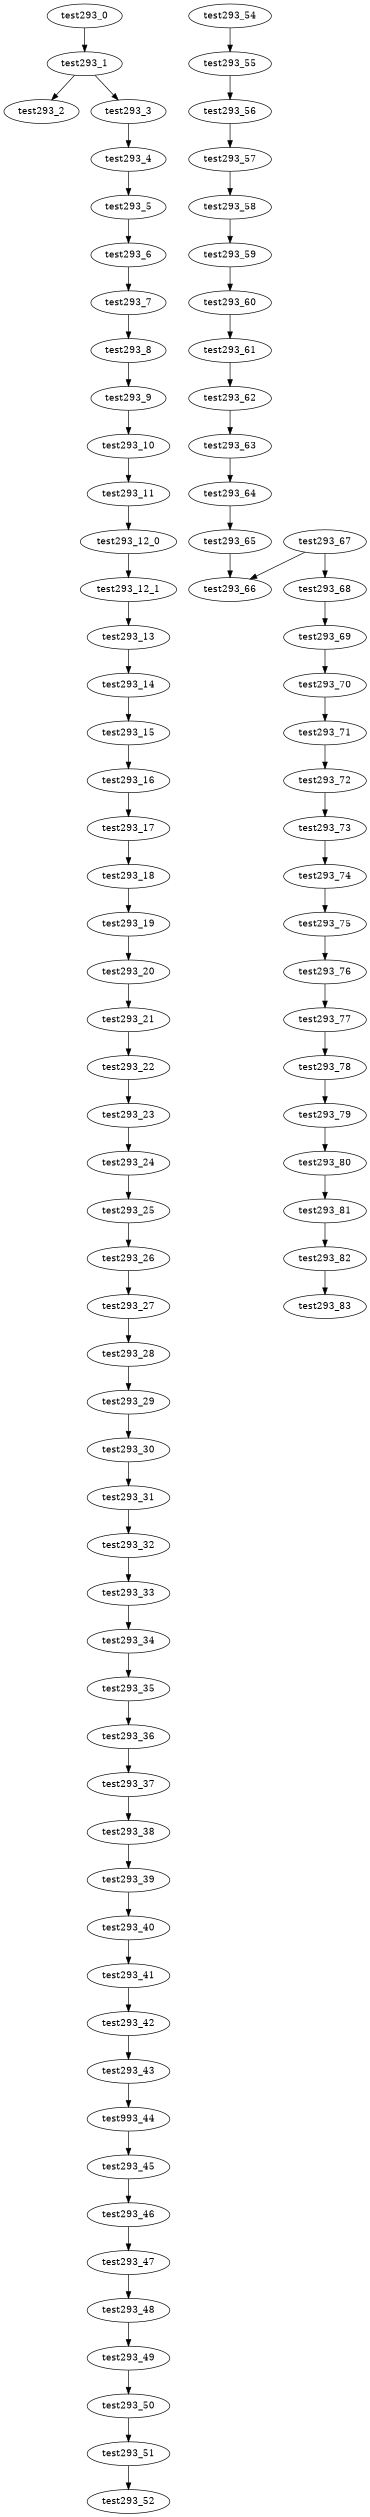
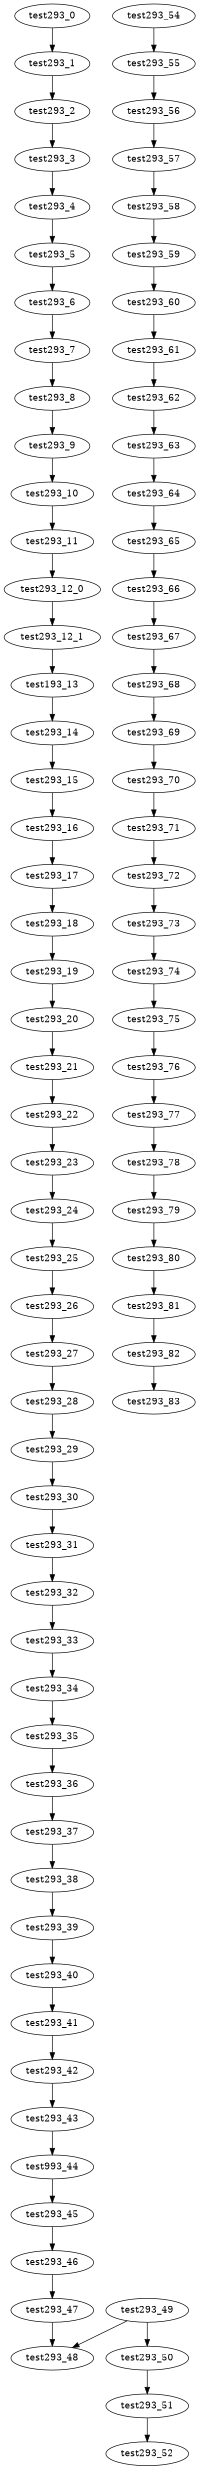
  digraph {
    test293_0
    test293_1
    test293_2
    test293_3
    test293_4
    test293_5
    test293_6
    test293_7
    test293_8
    test293_9
    test293_10
    test293_11
    test293_12_0
    test293_12_1
-   test293_13
+   test293_13 [label=test193_13]
    test293_14
    test293_15
    test293_16
    test293_17
    test293_18
    test293_19
    test293_20
    test293_21
    test293_22
    test293_23
    test293_24
    test293_25
    test293_26
    test293_27
    test293_28
    test293_29
    test293_30
    test293_31
    test293_32
    test293_33
    test293_34
    test293_35
    test293_36
    test293_37
    test293_38
    test293_39
    test293_40
    test293_41
    test293_42
    test293_43
    n46 [label=test993_44]
    test293_45
    test293_46
    test293_47
    test293_48
    test293_49
    test293_50
    test293_51
    test293_52
    test293_54
    test293_55
    test293_56
    test293_57
    test293_58
    test293_59
    test293_60
    test293_61
    test293_62
    test293_63
    test293_64
    test293_65
    test293_66
    test293_67
    test293_68
    test293_69
    test293_70
    test293_71
    test293_72
    test293_73
    test293_74
    test293_75
    test293_76
    test293_77
    test293_78
    test293_79
    test293_80
    test293_81
    test293_82
    test293_83
    test293_0 -> test293_1
    test293_1 -> test293_2
-   test293_1 -> test293_3
+   test293_2 -> test293_3
    test293_3 -> test293_4
    test293_4 -> test293_5
    test293_5 -> test293_6
    test293_6 -> test293_7
    test293_7 -> test293_8
    test293_8 -> test293_9
    test293_9 -> test293_10
    test293_10 -> test293_11
    test293_11 -> test293_12_0
    test293_12_0 -> test293_12_1
    test293_12_1 -> test293_13
    test293_13 -> test293_14
    test293_14 -> test293_15
    test293_15 -> test293_16
    test293_16 -> test293_17
    test293_17 -> test293_18
    test293_18 -> test293_19
    test293_19 -> test293_20
    test293_20 -> test293_21
    test293_21 -> test293_22
    test293_22 -> test293_23
    test293_23 -> test293_24
    test293_24 -> test293_25
    test293_25 -> test293_26
    test293_26 -> test293_27
    test293_27 -> test293_28
    test293_28 -> test293_29
    test293_29 -> test293_30
    test293_30 -> test293_31
    test293_31 -> test293_32
    test293_32 -> test293_33
    test293_33 -> test293_34
    test293_34 -> test293_35
    test293_35 -> test293_36
    test293_36 -> test293_37
    test293_37 -> test293_38
    test293_38 -> test293_39
    test293_39 -> test293_40
    test293_40 -> test293_41
    test293_41 -> test293_42
    test293_42 -> test293_43
    test293_43 -> n46
    n46 -> test293_45
    test293_45 -> test293_46
    test293_46 -> test293_47
    test293_47 -> test293_48
-   test293_48 -> test293_49
+   test293_49 -> test293_48
    test293_49 -> test293_50
    test293_50 -> test293_51
    test293_51 -> test293_52
    test293_54 -> test293_55
    test293_55 -> test293_56
    test293_56 -> test293_57
    test293_57 -> test293_58
    test293_58 -> test293_59
    test293_59 -> test293_60
    test293_60 -> test293_61
    test293_61 -> test293_62
    test293_62 -> test293_63
    test293_63 -> test293_64
    test293_64 -> test293_65
    test293_65 -> test293_66
-   test293_67 -> test293_66
+   test293_66 -> test293_67
    test293_67 -> test293_68
    test293_68 -> test293_69
    test293_69 -> test293_70
    test293_70 -> test293_71
    test293_71 -> test293_72
    test293_72 -> test293_73
    test293_73 -> test293_74
    test293_74 -> test293_75
    test293_75 -> test293_76
    test293_76 -> test293_77
    test293_77 -> test293_78
    test293_78 -> test293_79
    test293_79 -> test293_80
    test293_80 -> test293_81
    test293_81 -> test293_82
    test293_82 -> test293_83
  }
